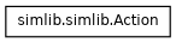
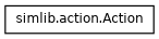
  digraph {
    rankdir=TB
    fontname="DejaVu Sans"
-   n1 [color=black fillcolor=white fontname="DejaVu Sans" fontsize=10 height=0.2 label="simlib.simlib.Action" shape=record style=filled width=0.4]
+   n1 [color=black fillcolor=white fontname="DejaVu Sans" fontsize=10 height=0.2 label="simlib.action.Action" shape=record style=filled width=0.4]
  }
